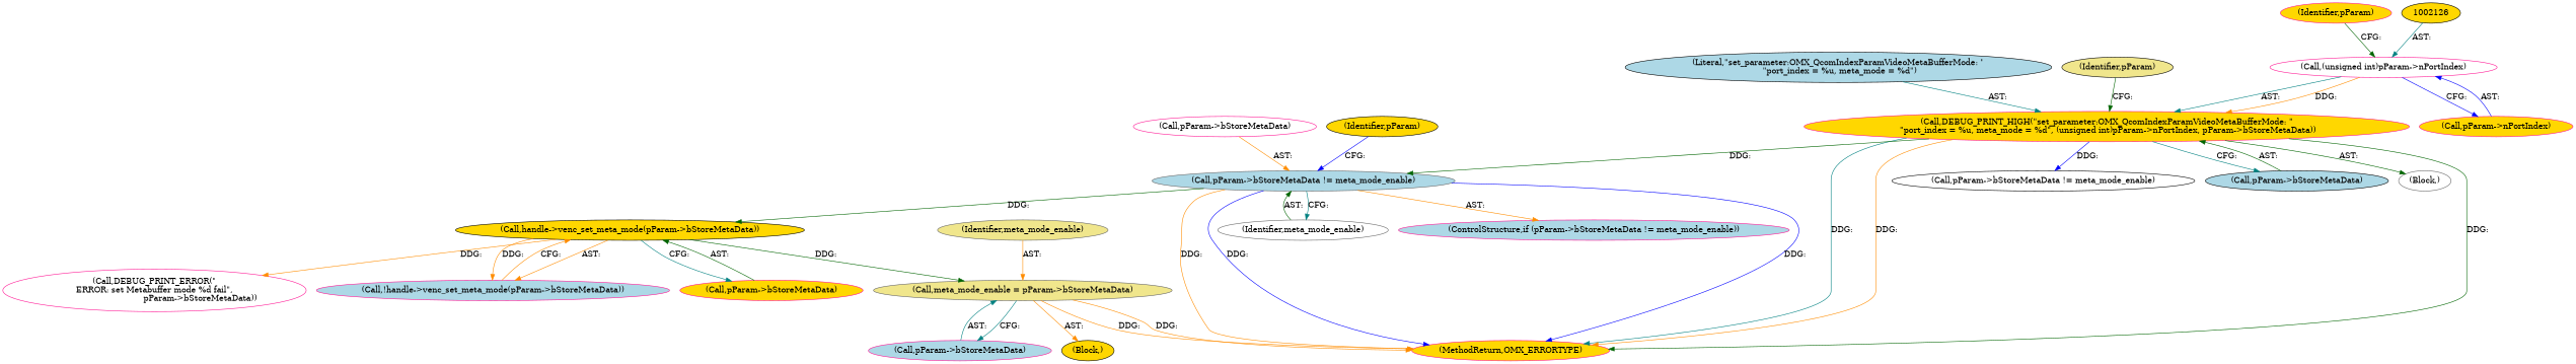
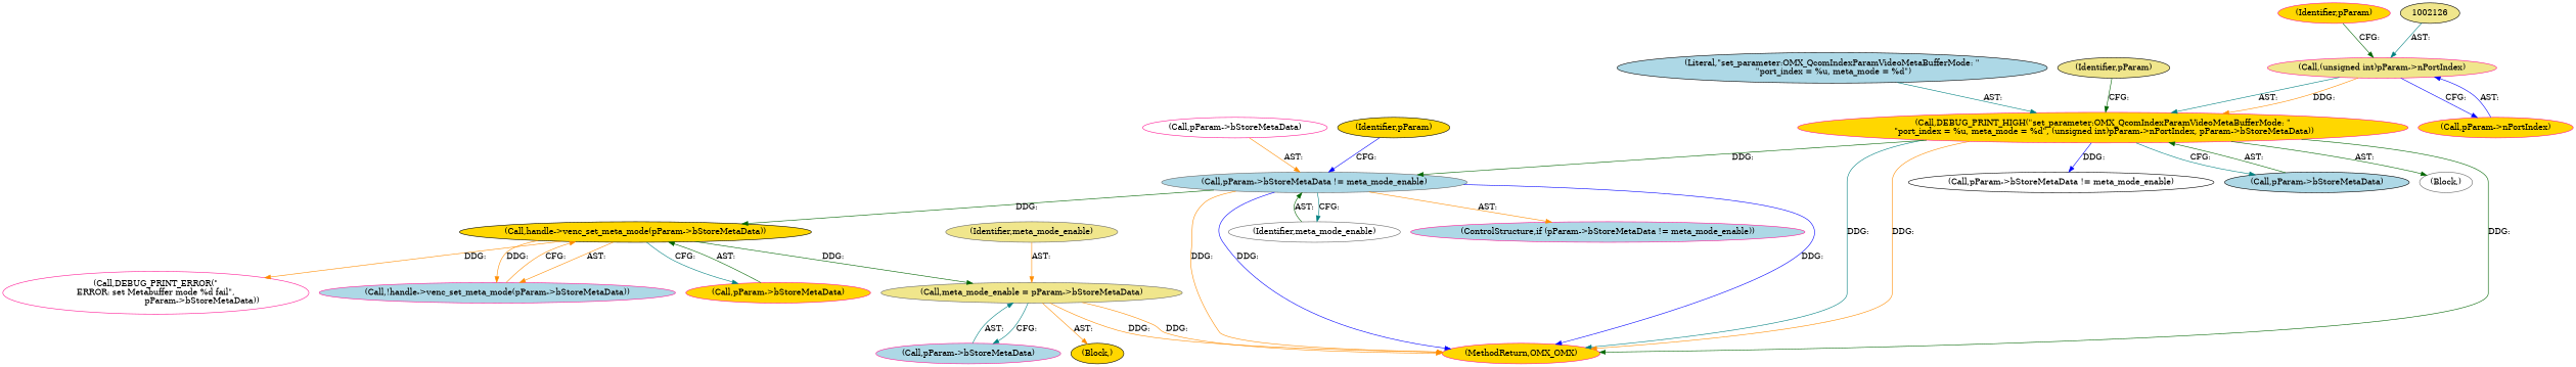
  digraph {
    node [color=deeppink fillcolor=gold style=filled]
    edge [color=darkorange]
    n1 [color=gray40 fillcolor=khaki label="(Call,meta_mode_enable = pParam->bStoreMetaData)"]
    n2 [color=black label="(Block,)"]
    n3 [fillcolor=lightblue label="(Call,pParam->bStoreMetaData)"]
-   n4 [label="(MethodReturn,OMX_ERRORTYPE)"]
+   n4 [label="(MethodReturn,OMX_OMX)"]
    n5 [color=black label="(Call,handle->venc_set_meta_mode(pParam->bStoreMetaData))"]
    n6 [fillcolor=white label="(Call,DEBUG_PRINT_ERROR(\"\nERROR: set Metabuffer mode %d fail\",\n                                    pParam->bStoreMetaData))"]
    n7 [fillcolor=lightblue label="(Call,!handle->venc_set_meta_mode(pParam->bStoreMetaData))"]
    n8 [label="(Call,pParam->bStoreMetaData)"]
    n9 [color=gray40 fillcolor=lightblue label="(Call,pParam->bStoreMetaData != meta_mode_enable)"]
    n10 [color=gray40 fillcolor=white label="(Identifier,meta_mode_enable)"]
    n11 [fillcolor=lightblue label="(ControlStructure,if (pParam->bStoreMetaData != meta_mode_enable))"]
    n12 [label="(Call,DEBUG_PRINT_HIGH(\"set_parameter:OMX_QcomIndexParamVideoMetaBufferMode: \"\n \"port_index = %u, meta_mode = %d\", (unsigned int)pParam->nPortIndex, pParam->bStoreMetaData))"]
    n13 [color=black fillcolor=white label="(Call,pParam->bStoreMetaData != meta_mode_enable)"]
    n14 [color=black fillcolor=lightblue label="(Call,pParam->bStoreMetaData)"]
    n15 [color=gray40 fillcolor=white label="(Block,)"]
-   n16 [fillcolor=white label="(Call,(unsigned int)pParam->nPortIndex)"]
+   n16 [fillcolor=khaki label="(Call,(unsigned int)pParam->nPortIndex)"]
    n17 [label="(Call,pParam->nPortIndex)"]
    n18 [color=black label="(Identifier,pParam)"]
    n19 [color=black fillcolor=lightblue label="(Literal,\"set_parameter:OMX_QcomIndexParamVideoMetaBufferMode: \"\n \"port_index = %u, meta_mode = %d\")"]
    n20 [label="(Identifier,pParam)"]
    n21 [color=black fillcolor=khaki label="(Identifier,pParam)"]
    n22 [color=gray40 fillcolor=khaki label="(Identifier,meta_mode_enable)"]
    n23 [fillcolor=white label="(Call,pParam->bStoreMetaData)"]
-   1002126 [color=black]
+   1002126 [color=black fillcolor=khaki]
    n1 -> n2 [label="AST: "]
    n1 -> n3 [color=teal label="CFG: "]
    n1 -> n4 [label="DDG: "]
    n1 -> n4 [label="DDG: "]
    n3 -> n1 [color=teal label="AST: "]
    n5 -> n1 [color=darkgreen label="DDG: "]
    n5 -> n6 [label="DDG: "]
    n5 -> n7 [label="AST: "]
    n5 -> n7 [label="DDG: "]
    n5 -> n8 [color=teal label="CFG: "]
    n7 -> n5 [label="CFG: "]
    n8 -> n5 [color=darkgreen label="AST: "]
    n9 -> n4 [color=blue label="DDG: "]
    n9 -> n4 [label="DDG: "]
    n9 -> n4 [color=blue label="DDG: "]
    n9 -> n5 [color=darkgreen label="DDG: "]
    n9 -> n10 [color=teal label="CFG: "]
    n9 -> n11 [label="AST: "]
    n10 -> n9 [color=darkgreen label="AST: "]
    n12 -> n4 [color=darkgreen label="DDG: "]
    n12 -> n4 [color=teal label="DDG: "]
    n12 -> n4 [label="DDG: "]
    n12 -> n9 [color=darkgreen label="DDG: "]
    n12 -> n13 [color=blue label="DDG: "]
    n12 -> n14 [color=teal label="CFG: "]
    n12 -> n15 [color=darkgreen label="AST: "]
    n14 -> n12 [color=darkgreen label="AST: "]
    n16 -> n12 [color=teal label="AST: "]
    n16 -> n12 [label="DDG: "]
    n16 -> n17 [color=blue label="CFG: "]
    n17 -> n16 [color=blue label="AST: "]
    n18 -> n9 [color=blue label="CFG: "]
    n19 -> n12 [color=teal label="AST: "]
    n20 -> n16 [color=darkgreen label="CFG: "]
    n21 -> n12 [color=darkgreen label="CFG: "]
    n22 -> n1 [label="AST: "]
    n23 -> n9 [label="AST: "]
    1002126 -> n16 [color=teal label="AST: "]
  }
